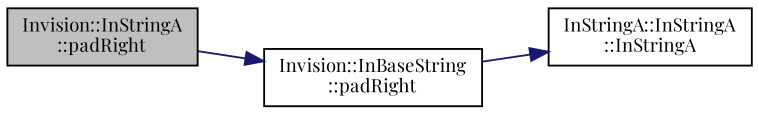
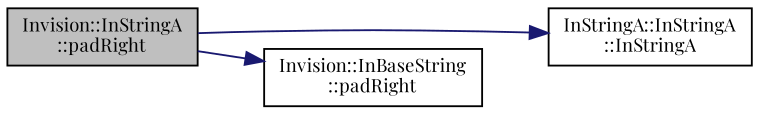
  digraph {
    fontname="Playfair Display"
    rankdir=LR
    node [color=black fillcolor=white fontname="Playfair Display" fontsize=10 shape=record style=filled]
    edge [color=midnightblue fontname="Playfair Display" fontsize=10 labelfontname=Helvetica labelfontsize=10 style=solid]
    n1 [fillcolor=grey75 fontcolor=black height=0.2 label="Invision::InStringA\l::padRight" width=0.4]
    n2 [height=0.2 label="InStringA::InStringA\l::InStringA" width=0.4]
    n3 [height=0.2 label="Invision::InBaseString\l::padRight" width=0.4]
-   n3 -> n2
+   n1 -> n2
    n1 -> n3
  }
